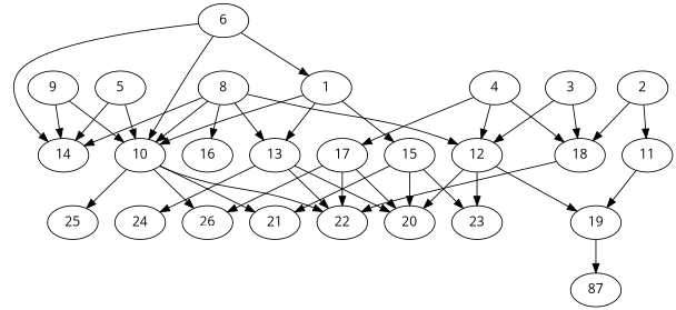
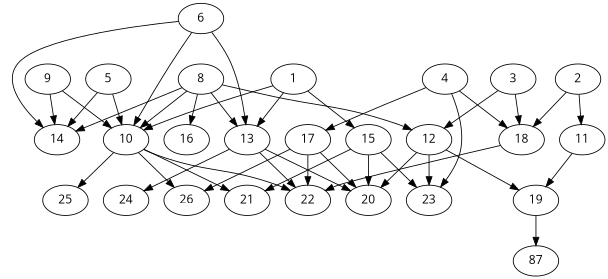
  digraph {
    fontname="Open Sans"
    node [alpha=0.09 fontname="Open Sans"]
    edge [fontname="Open Sans"]
    1 [expect_size=94160121607554]
    10 [alpha=0.02 expect_size=96598074883895]
    13 [alpha=0.19 expect_size=215092790493892837376]
    15 [alpha=0.16 expect_size=87300173997792]
    21 [alpha=0.15 expect_size=2557372249314072]
    22 [alpha=0.16 expect_size=101120868172048800]
    25 [alpha=0.08 expect_size=5763613355615119]
    26 [alpha=0.01 expect_size=1575845804460938]
    20 [alpha=0.20 expect_size=252838223461815]
    24 [alpha=0.04 expect_size=609147967592464384]
    23 [alpha=0.03 expect_size=1014533778158542]
    2 [alpha=0.01 expect_size=7459542090235204]
    11 [alpha=0.14 expect_size=87982331405198]
    18 [expect_size=15053350813265035264]
    19 [alpha=0.06 expect_size=142592761085846093824]
    n16 [alpha=0.03 expect_size=243194379878006784 label=87]
    3 [alpha=0.17 expect_size=241374944790682]
    12 [alpha=0.06 expect_size=49907346570215424000]
    4 [alpha=0.14 expect_size=165433131661481536]
    17 [alpha=0.04 expect_size=2656309316910317568]
    5 [alpha=0.01 expect_size=2335588816764679]
    14 [expect_size=123056123351950048]
    6 [alpha=0.05 expect_size=4556904291670288]
    8 [alpha=0.16 expect_size=283841991304571264]
    16 [alpha=0.14 expect_size=463898087536638848]
    9 [alpha=0.19 expect_size=221992699559936000000]
    1 -> 10
    1 -> 13
    1 -> 15
    10 -> 21
    10 -> 22
    10 -> 25
    10 -> 26
    13 -> 22
    13 -> 20
    13 -> 24
    15 -> 21
    15 -> 20
    15 -> 23
    2 -> 11
    2 -> 18
    11 -> 19
    18 -> 22
    19 -> n16
    3 -> 18
    3 -> 12
    12 -> 20
    12 -> 23
    12 -> 19
    4 -> 18
-   4 -> 12
+   4 -> 23
    4 -> 17
    17 -> 22
    17 -> 26
    17 -> 20
    5 -> 10
    5 -> 14
    6 -> 10
-   6 -> 1
+   6 -> 13
    6 -> 14
    8 -> 10
    8 -> 13
    8 -> 12
    8 -> 14
    8 -> 16
    9 -> 10
    9 -> 14
  }
